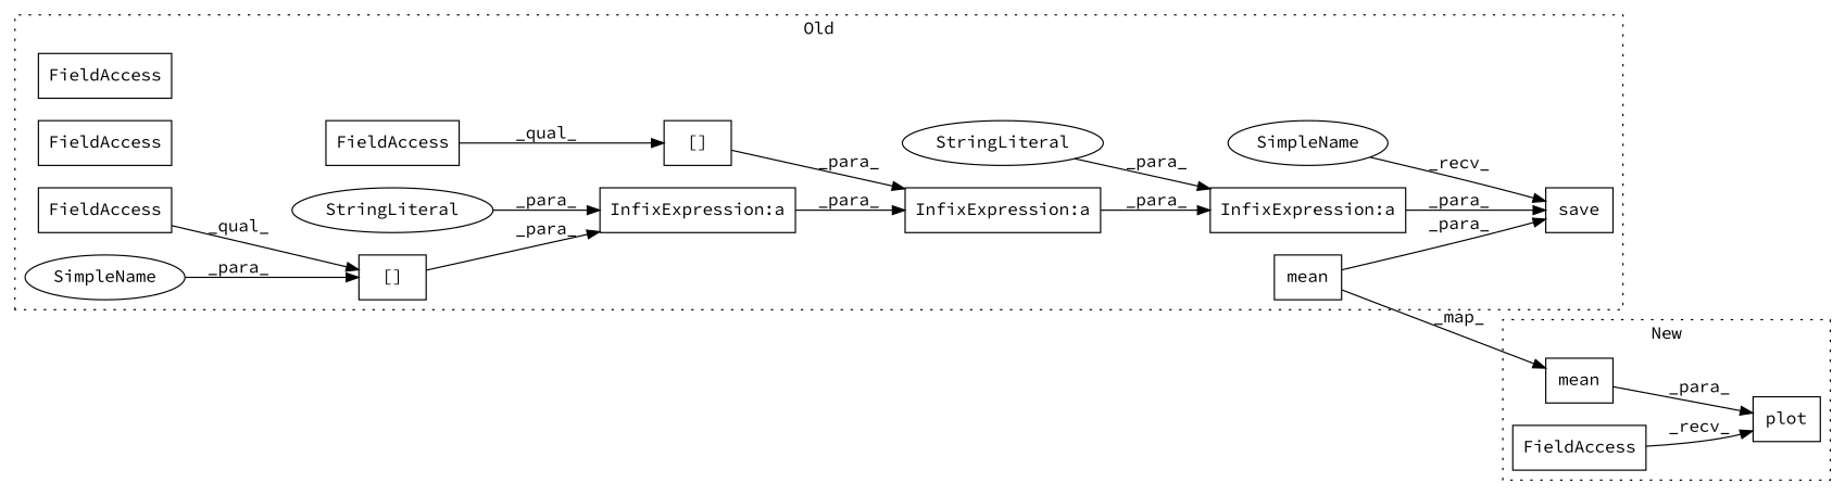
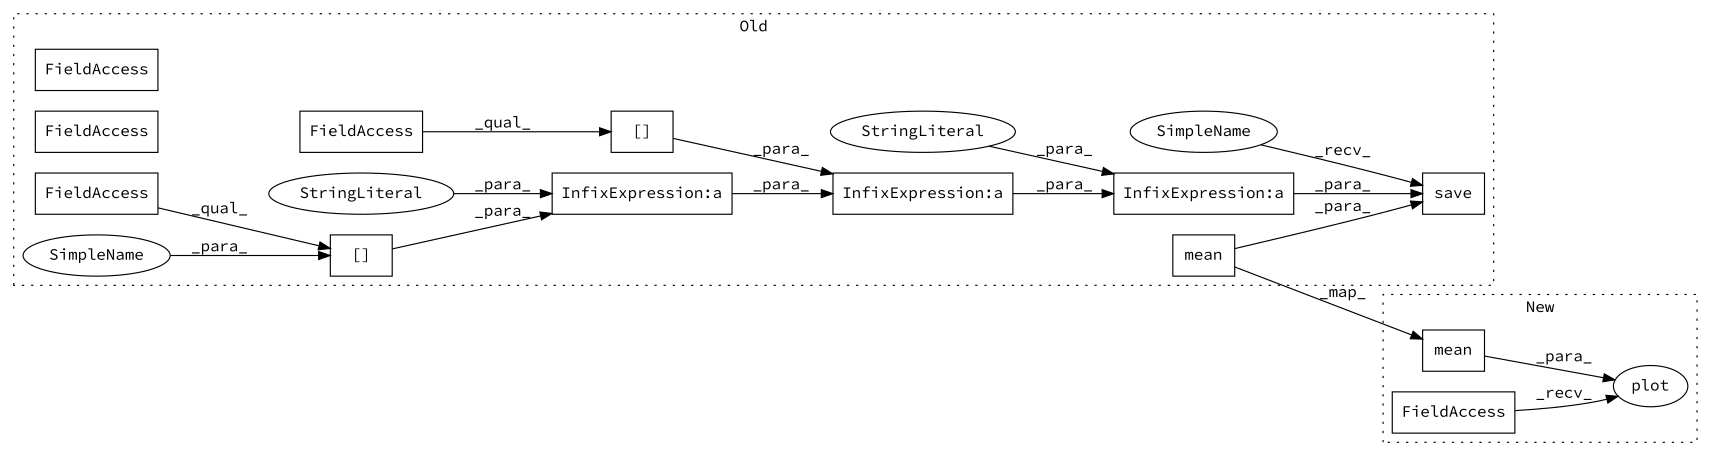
  digraph {
    rankdir=LR
    fontname="Source Code Pro"
    node [a=22 l=5 s=3726 shape=box fontname="Source Code Pro"]
    edge [fontname="Source Code Pro"]
    n1 [a=32 l="5,1" label=save s="3712,3780"]
    n2 [a=32 l="5,1" label=mean s="3766,3779"]
    n3 [a=27 l=3 label="InfixExpression:a" s=3750]
    n4 [a=27 l=3 label="InfixExpression:a" s=3738]
    n5 [a=27 l=3 label="InfixExpression:a"]
    n6 [a=2 l="6,1" label="[]" s="3741,3748"]
    n7 [a=2 l="6,1" label="[]" s="3729,3736"]
    n8 [label=FieldAccess s=3729]
    n9 [label=FieldAccess s=3741]
    n10 [a=45 l=6 label=StringLiteral s=3753 shape=ellipse]
    n11 [a=45 l=7 label=StringLiteral s=3719 shape=ellipse]
    n12 [a=42 label=SimpleName s=3706 shape=ellipse]
    n13 [label=FieldAccess s=3741]
    n14 [label=FieldAccess s=3729]
    n15 [a=42 l=1 label=SimpleName s=3735 shape=ellipse]
-   n16 [a=32 l="5,1" label=plot s="3730,3755"]
+   n16 [a=32 l="5,1" label=plot s="3730,3755" shape=ellipse]
    n17 [a=32 l="5,1" label=mean s="3741,3754"]
    n18 [l=3 label=FieldAccess]
    subgraph cluster_1 {
      label=Old
      style=dotted
      n1
      n2
      n3
      n4
      n5
      n6
      n7
      n8
      n9
      n10
      n11
      n12
      n13
      n14
      n15
    }
    subgraph cluster_2 {
      label=New
      style=dotted
      n16
      n17
      n18
    }
    n2 -> n1 [label=_para_]
    n2 -> n17 [label=_map_]
    n3 -> n1 [label=_para_]
    n4 -> n3 [label=_para_]
    n5 -> n4 [label=_para_]
    n6 -> n4 [label=_para_]
    n7 -> n5 [label=_para_]
    n10 -> n3 [label=_para_]
    n11 -> n5 [label=_para_]
    n12 -> n1 [label=_recv_]
    n13 -> n6 [label=_qual_]
    n14 -> n7 [label=_qual_]
    n15 -> n7 [label=_para_]
    n17 -> n16 [label=_para_]
    n18 -> n16 [label=_recv_]
  }
